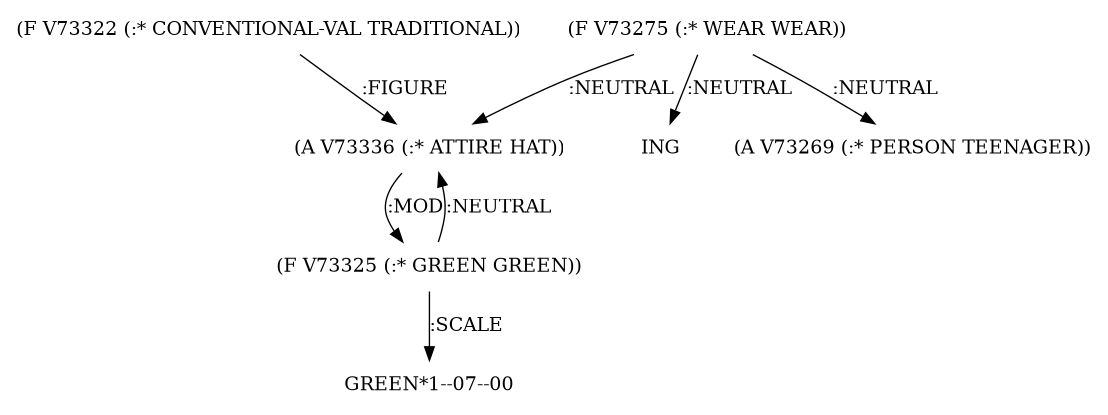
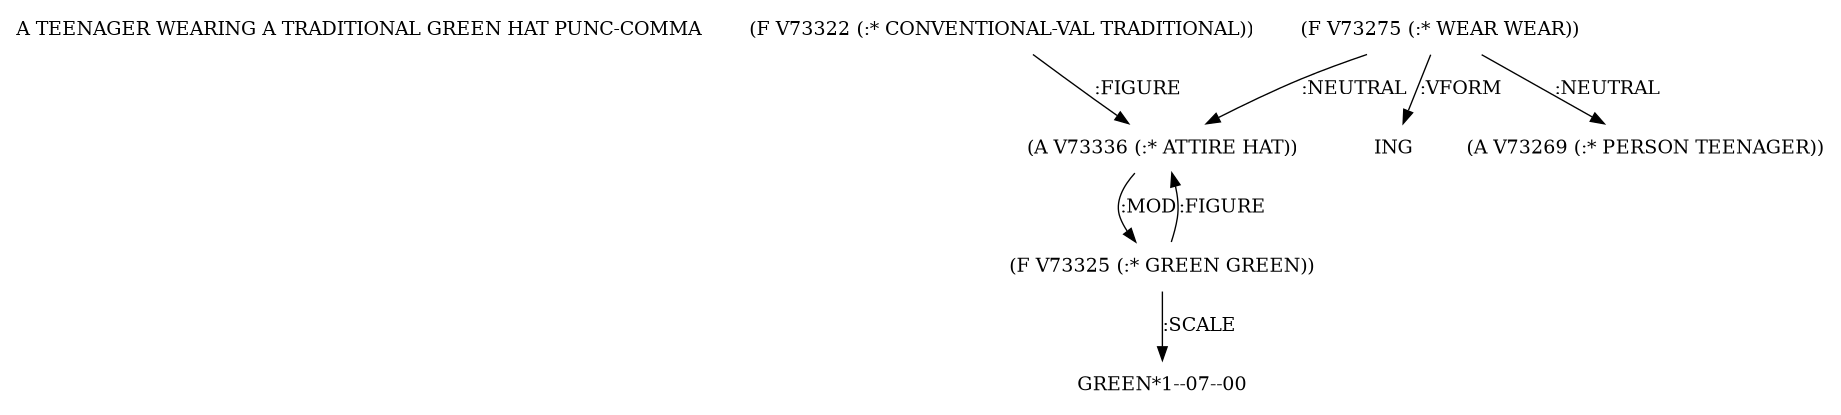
  digraph {
    node [shape=none]
+   "A TEENAGER WEARING A TRADITIONAL GREEN HAT PUNC-COMMA"
    n2 [label="(A V73269 (:* PERSON TEENAGER))"]
    n3 [label="(F V73275 (:* WEAR WEAR))"]
    n4 [label="(A V73336 (:* ATTIRE HAT))"]
    n5 [label=ING]
    n6 [label="(F V73325 (:* GREEN GREEN))"]
    n7 [label="(F V73322 (:* CONVENTIONAL-VAL TRADITIONAL))"]
    n8 [label="GREEN*1--07--00"]
    n3 -> n2 [label=":NEUTRAL"]
    n3 -> n4 [label=":NEUTRAL"]
-   n3 -> n5 [label=":NEUTRAL"]
+   n3 -> n5 [label=":VFORM"]
    n4 -> n6 [label=":MOD"]
-   n6 -> n4 [label=":NEUTRAL"]
+   n6 -> n4 [label=":FIGURE"]
    n6 -> n8 [label=":SCALE"]
    n7 -> n4 [label=":FIGURE"]
  }
